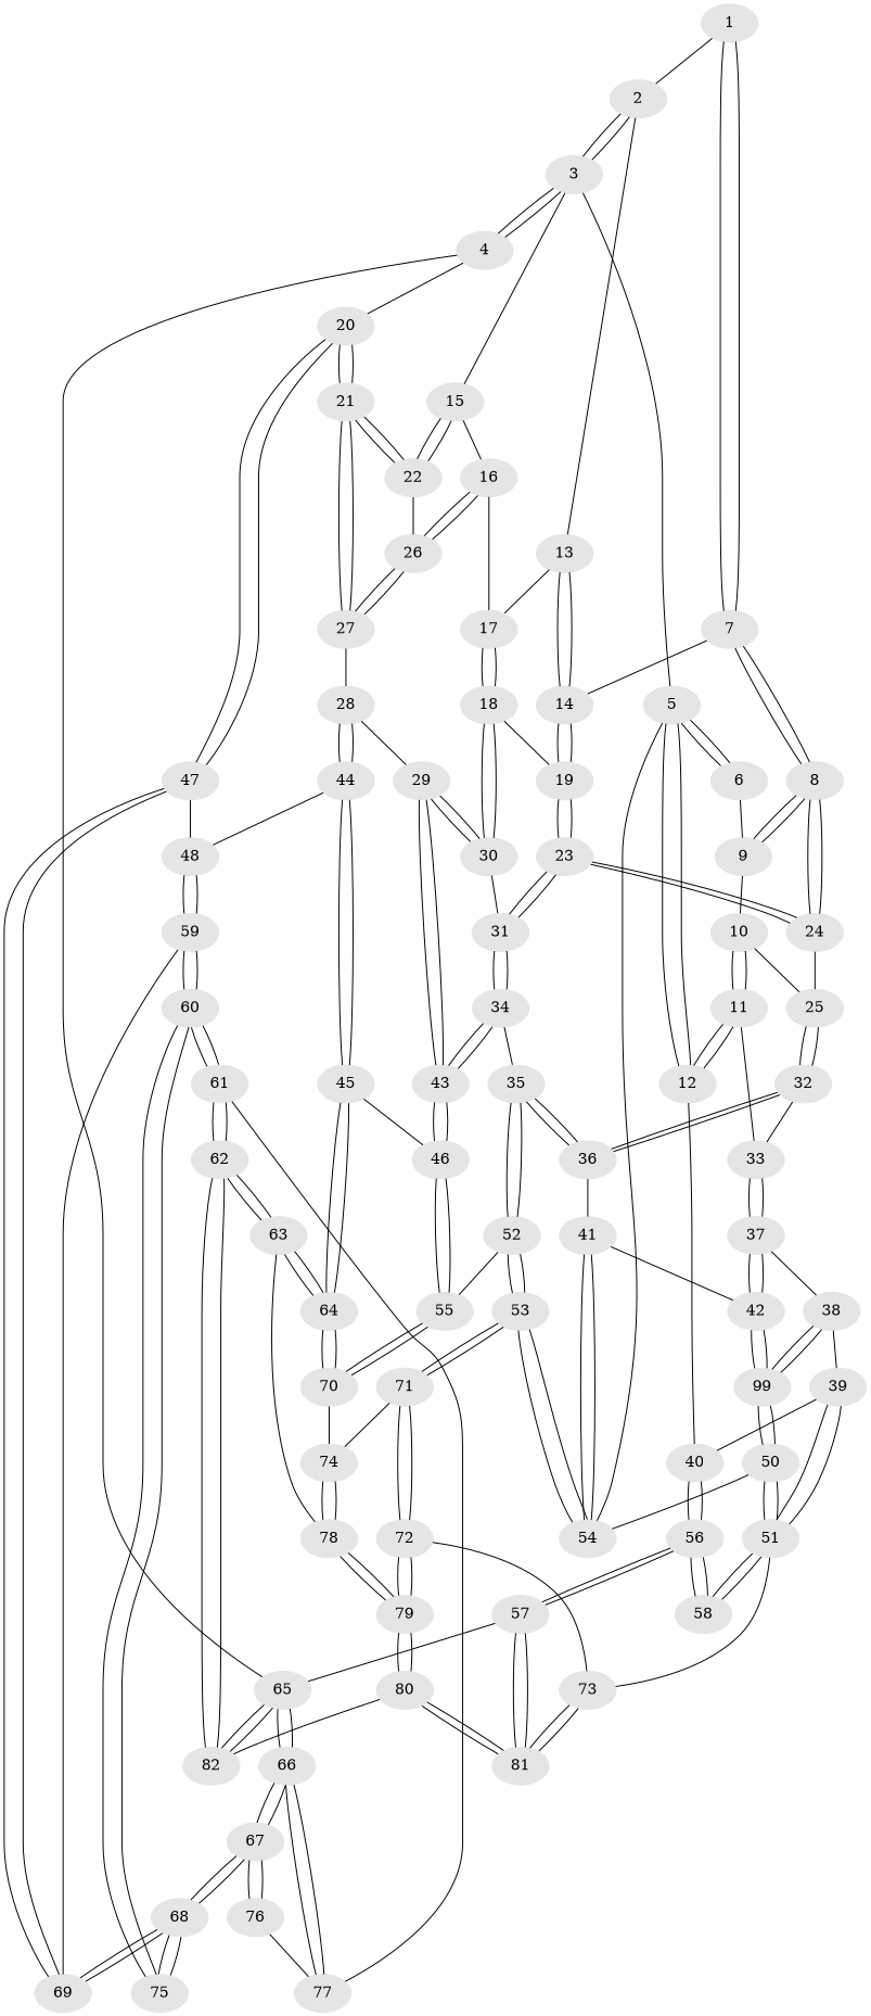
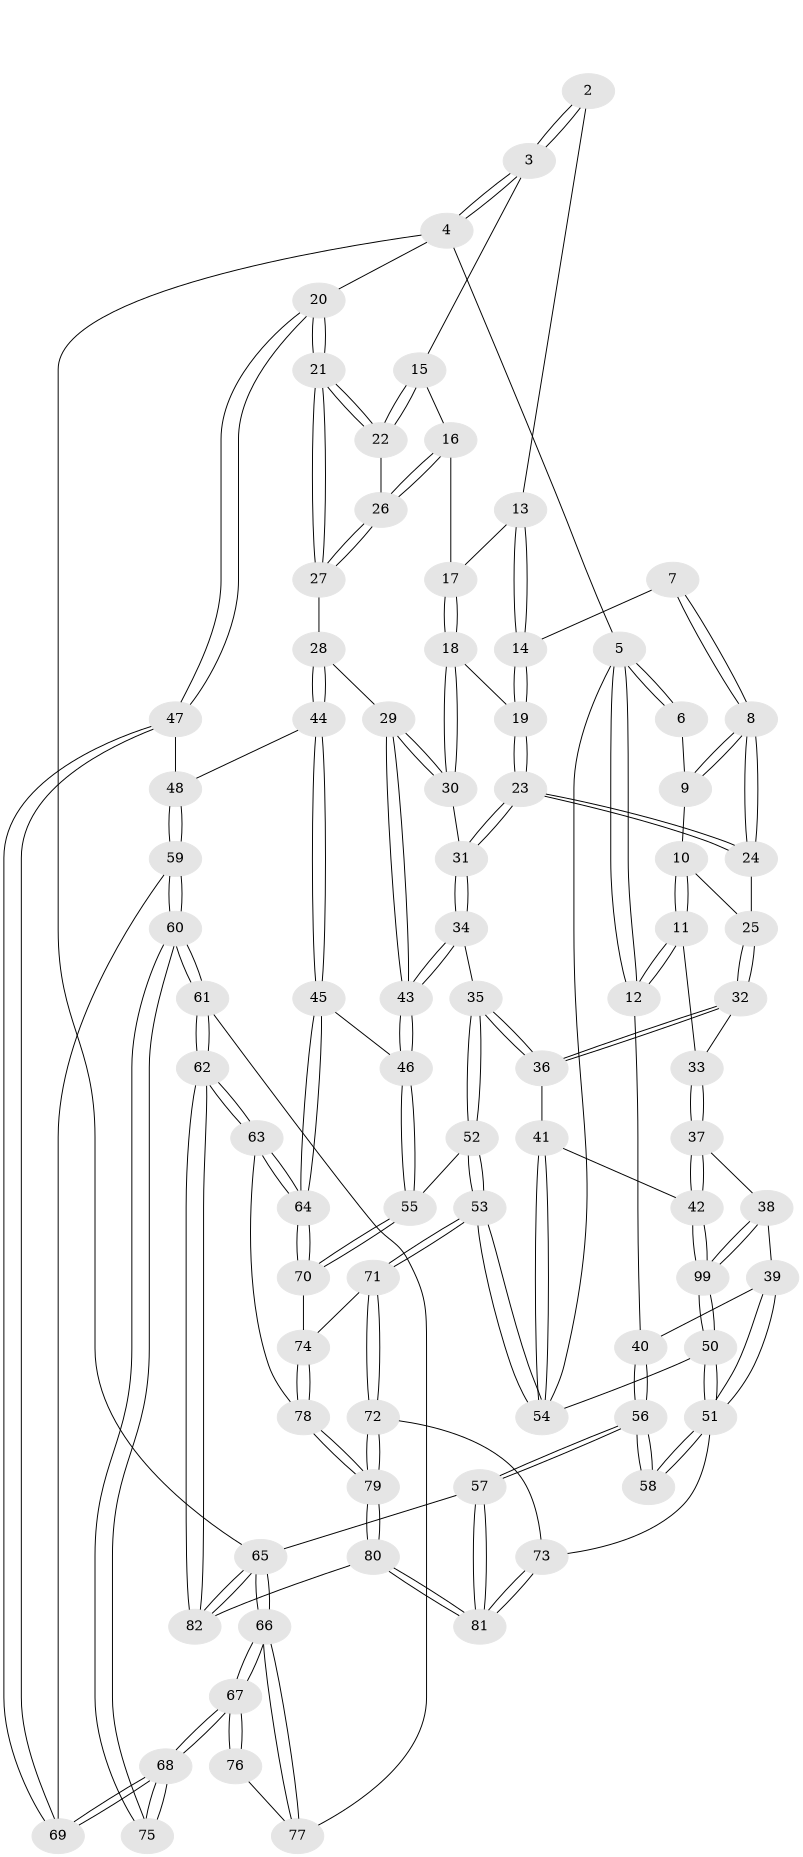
  graph {
    node [color=gray90 style=filled]
-   1
    2
    7
    3
    13
    8
    14
    4
    15
    17
    5
    20
    65
    16
    22
    6
    12
    54
    21
    47
    82
    66
    9
    40
    57
    81
    10
    24
    19
    25
    11
    33
    32
    37
    56
    18
    23
    26
    27
    30
    31
    48
    69
    28
    34
    36
    29
    44
    43
    45
    46
    35
    41
    38
    42
    52
    55
    53
    39
    n60 [label=99]
    51
    50
    58
    73
    64
    59
    70
    60
    71
    74
    72
    61
    75
    62
    77
    63
    78
    79
    67
    68
    76
    80
-   1 -- 2
-   1 -- 7
-   1 -- 7
    2 -- 3
    2 -- 3
    2 -- 13
    7 -- 8
    7 -- 8
    7 -- 14
    3 -- 4
    3 -- 4
    3 -- 15
    13 -- 14
    13 -- 14
    13 -- 17
    8 -- 9
    8 -- 9
    8 -- 24
    8 -- 24
    14 -- 19
    14 -- 19
-   3 -- 5
+   4 -- 5
    4 -- 20
    4 -- 65
    15 -- 16
    15 -- 22
    15 -- 22
    17 -- 18
    17 -- 18
    5 -- 6
    5 -- 6
    5 -- 12
    5 -- 12
    5 -- 54
    20 -- 21
    20 -- 21
    20 -- 47
    20 -- 47
    65 -- 82
    65 -- 82
    65 -- 66
    65 -- 66
    16 -- 17
    16 -- 26
    16 -- 26
    22 -- 26
    6 -- 9
    12 -- 40
    21 -- 22
    21 -- 22
    21 -- 27
    21 -- 27
    47 -- 48
    47 -- 69
    47 -- 69
    66 -- 77
    66 -- 77
    66 -- 67
    66 -- 67
    9 -- 10
    40 -- 56
    40 -- 56
    57 -- 65
    57 -- 81
    57 -- 81
    10 -- 25
    10 -- 11
    10 -- 11
    24 -- 25
    19 -- 23
    19 -- 23
    25 -- 32
    25 -- 32
    11 -- 12
    11 -- 12
    11 -- 33
    33 -- 37
    33 -- 37
    32 -- 33
    32 -- 36
    32 -- 36
    37 -- 38
    37 -- 42
    37 -- 42
    56 -- 57
    56 -- 57
    56 -- 58
    56 -- 58
    18 -- 19
    18 -- 30
    18 -- 30
    23 -- 24
    23 -- 24
    23 -- 31
    23 -- 31
    26 -- 27
    26 -- 27
    27 -- 28
    30 -- 31
    31 -- 34
    31 -- 34
    48 -- 59
    48 -- 59
    28 -- 29
    28 -- 44
    28 -- 44
    34 -- 43
    34 -- 43
    34 -- 35
    36 -- 41
    29 -- 30
    29 -- 30
    29 -- 43
    29 -- 43
    44 -- 48
    44 -- 45
    44 -- 45
    43 -- 46
    43 -- 46
    45 -- 46
    45 -- 64
    45 -- 64
    46 -- 55
    46 -- 55
    35 -- 36
    35 -- 36
    35 -- 52
    35 -- 52
    41 -- 54
    41 -- 54
    41 -- 42
    38 -- 39
    38 -- n60
    38 -- n60
    42 -- n60
    42 -- n60
    52 -- 55
    52 -- 53
    52 -- 53
    55 -- 70
    55 -- 70
    53 -- 54
    53 -- 54
    53 -- 71
    53 -- 71
    39 -- 40
    39 -- 51
    39 -- 51
    n60 -- 50
    n60 -- 50
    51 -- 58
    51 -- 58
    51 -- 73
    50 -- 54
    50 -- 51
    50 -- 51
    73 -- 81
    73 -- 81
    64 -- 70
    64 -- 70
    59 -- 69
    59 -- 60
    59 -- 60
    70 -- 74
    60 -- 61
    60 -- 61
    60 -- 75
    60 -- 75
    71 -- 74
    71 -- 72
    71 -- 72
    74 -- 78
    74 -- 78
    72 -- 73
    72 -- 79
    72 -- 79
    61 -- 62
    61 -- 62
    61 -- 77
    62 -- 82
    62 -- 82
    62 -- 63
    62 -- 63
    63 -- 64
    63 -- 64
    63 -- 78
    78 -- 79
    78 -- 79
    79 -- 80
    79 -- 80
    67 -- 68
    67 -- 68
    67 -- 76
    67 -- 76
    68 -- 69
    68 -- 69
    68 -- 75
    68 -- 75
    76 -- 77
    80 -- 82
    80 -- 81
    80 -- 81
  }
